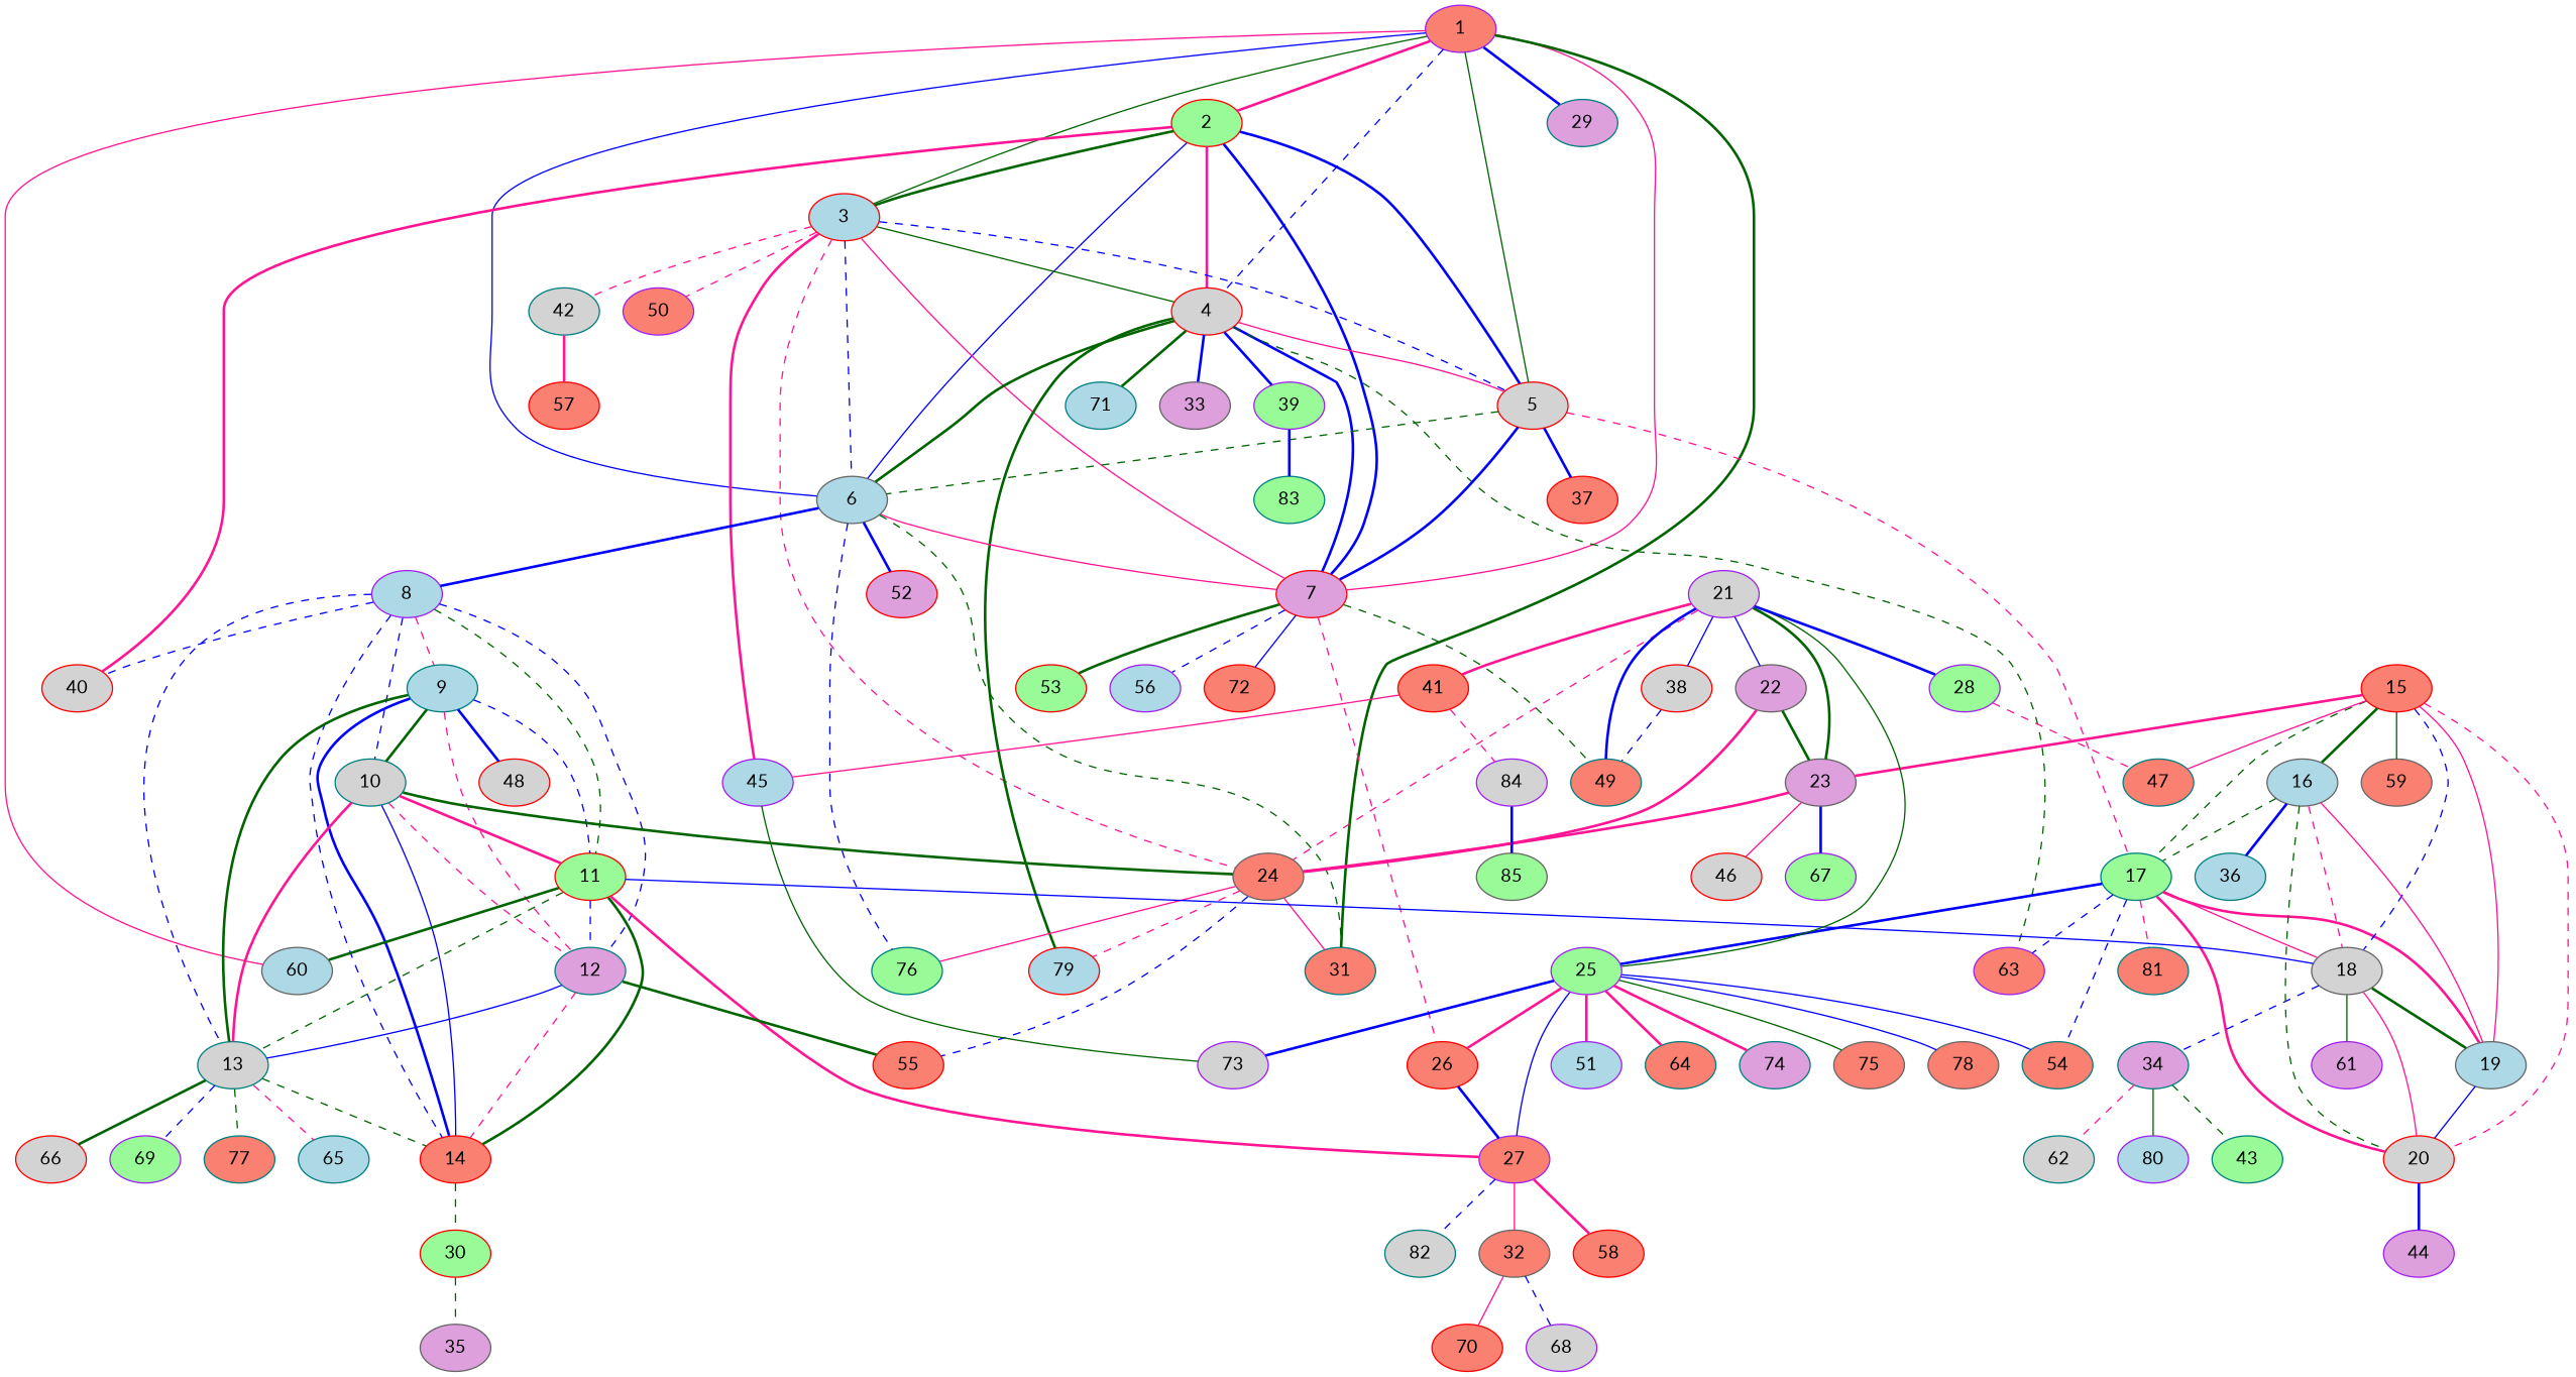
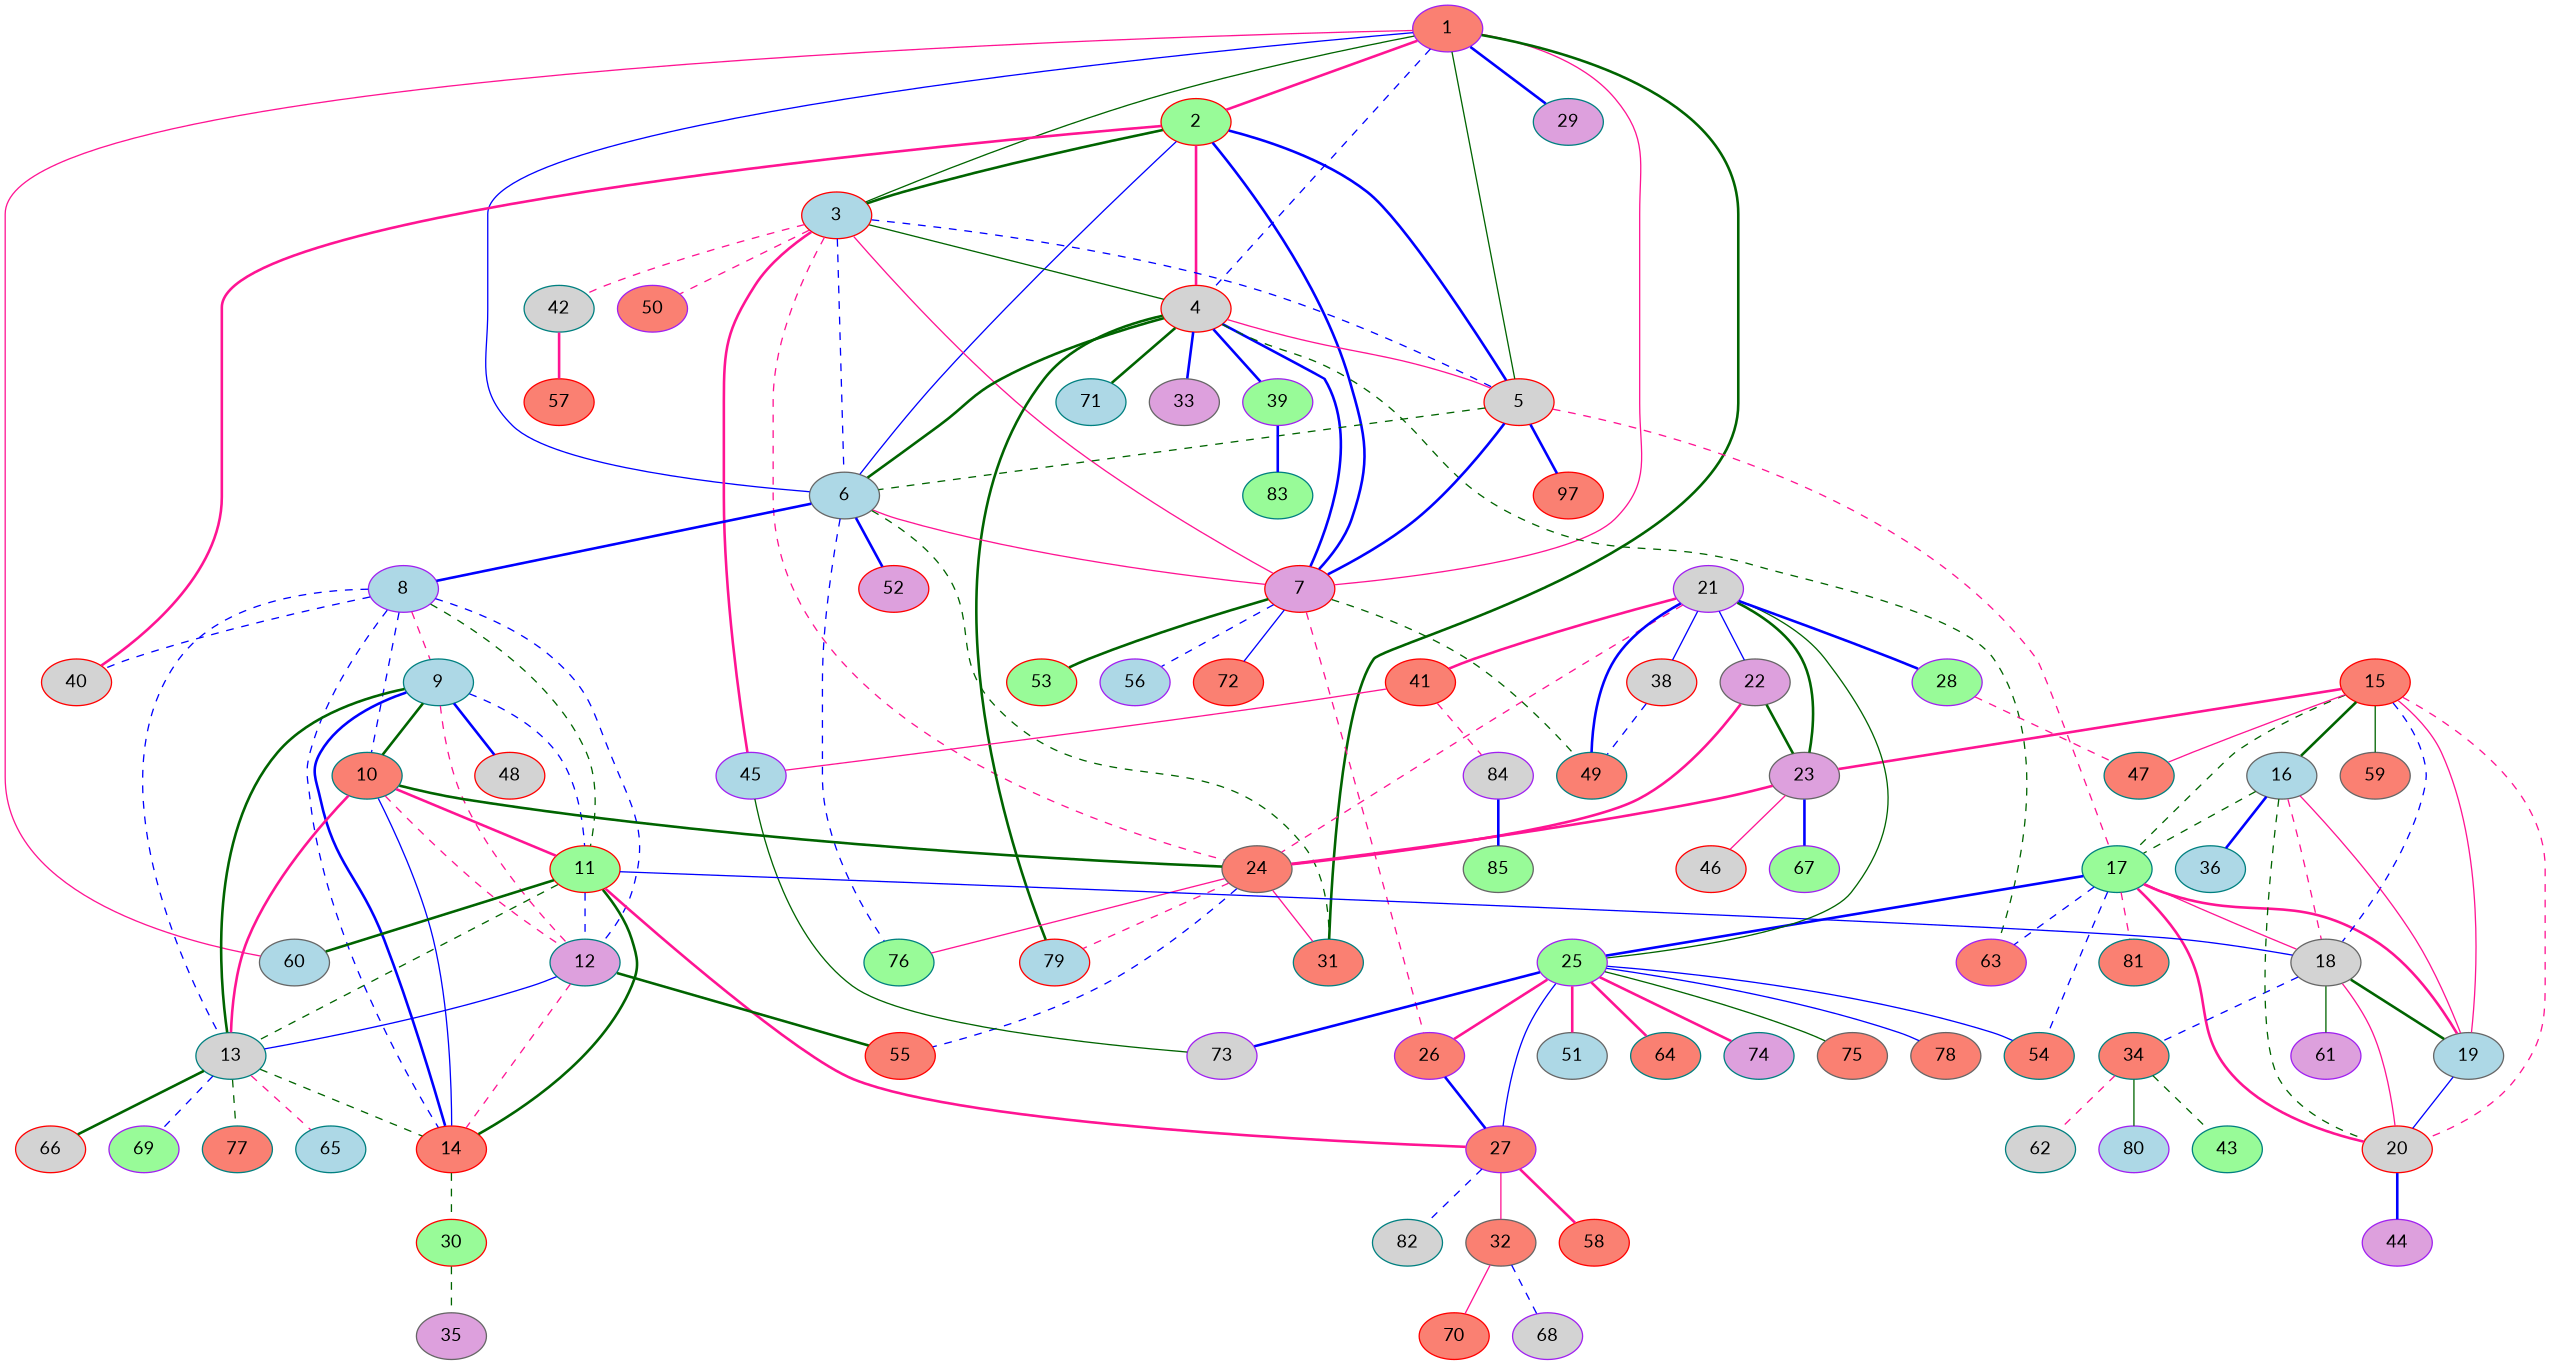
  graph {
    fontname=Lato
    node [color=red fillcolor=salmon fontname=Lato style=filled]
    edge [color=blue fontname=Lato style=bold weight=1.0]
    1 [color=purple]
    2 [fillcolor=palegreen]
    3 [fillcolor=lightblue]
    4 [fillcolor=lightgrey]
    5 [fillcolor=lightgrey]
    6 [color=gray40 fillcolor=lightblue]
    7 [fillcolor=plum]
    29 [color=teal fillcolor=plum]
    31 [color=teal]
    60 [color=gray40 fillcolor=lightblue]
    40 [fillcolor=lightgrey]
    24 [color=gray40]
    42 [color=teal fillcolor=lightgrey]
    45 [color=purple fillcolor=lightblue]
    50 [color=purple]
    33 [color=gray40 fillcolor=plum]
    39 [color=purple fillcolor=palegreen]
    63 [color=purple]
    71 [color=teal fillcolor=lightblue]
    79 [fillcolor=lightblue]
    17 [color=teal fillcolor=palegreen]
-   37
+   37 [label=97]
    8 [color=purple fillcolor=lightblue]
    52 [fillcolor=plum]
    76 [color=teal fillcolor=palegreen]
-   26
+   26 [color=purple]
    49 [color=teal]
    53 [fillcolor=palegreen]
    56 [color=purple fillcolor=lightblue]
    72
    55
    57
    73 [color=purple fillcolor=lightgrey]
    83 [color=teal fillcolor=palegreen]
    18 [color=gray40 fillcolor=lightgrey]
    19 [color=gray40 fillcolor=lightblue]
    20 [fillcolor=lightgrey]
    25 [color=purple fillcolor=palegreen]
    54 [color=teal]
    81 [color=teal]
    9 [color=teal fillcolor=lightblue]
-   10 [color=teal fillcolor=lightgrey]
+   10 [color=teal]
    11 [fillcolor=palegreen]
    12 [color=teal fillcolor=plum]
    13 [color=teal fillcolor=lightgrey]
    14
    27 [color=purple]
    48 [fillcolor=lightgrey]
    65 [color=teal fillcolor=lightblue]
    66 [fillcolor=lightgrey]
    69 [color=purple fillcolor=palegreen]
    77 [color=teal]
    30 [fillcolor=palegreen]
-   34 [color=teal fillcolor=plum]
+   34 [color=teal]
    61 [color=purple fillcolor=plum]
    32 [color=gray40]
    58
    82 [color=teal fillcolor=lightgrey]
    35 [color=gray40 fillcolor=plum]
    15
    16 [color=gray40 fillcolor=lightblue]
    23 [color=gray40 fillcolor=plum]
    47 [color=teal]
    59 [color=gray40]
    36 [color=teal fillcolor=lightblue]
    44 [color=purple fillcolor=plum]
    46 [fillcolor=lightgrey]
    67 [color=purple fillcolor=palegreen]
-   51 [color=purple fillcolor=lightblue]
+   51 [color=gray40 fillcolor=lightblue]
    64 [color=teal]
    74 [color=teal fillcolor=plum]
    75 [color=gray40]
    78 [color=gray40]
    43 [color=teal fillcolor=palegreen]
    62 [color=teal fillcolor=lightgrey]
    80 [color=purple fillcolor=lightblue]
    21 [color=purple fillcolor=lightgrey]
    22 [color=gray40 fillcolor=plum]
    28 [color=purple fillcolor=palegreen]
    38 [fillcolor=lightgrey]
    41
    84 [color=purple fillcolor=lightgrey]
    68 [color=purple fillcolor=lightgrey]
    70
    85 [color=gray40 fillcolor=palegreen]
    1 -- 2 [color=deeppink]
    1 -- 3 [color=darkgreen style=solid]
    1 -- 4 [style=dashed]
    1 -- 5 [color=darkgreen style=solid]
    1 -- 6 [style=solid]
    1 -- 7 [color=deeppink style=solid]
    1 -- 29
    1 -- 31 [color=darkgreen]
    1 -- 60 [color=deeppink style=solid]
    2 -- 3 [color=darkgreen]
    2 -- 4 [color=deeppink]
    2 -- 5
    2 -- 6 [style=solid]
    2 -- 7
    2 -- 40 [color=deeppink]
    3 -- 4 [color=darkgreen style=solid]
    3 -- 5 [style=dashed]
    3 -- 6 [style=dashed]
    3 -- 7 [color=deeppink style=solid]
    3 -- 24 [color=deeppink style=dashed]
    3 -- 42 [color=deeppink style=dashed]
    3 -- 45 [color=deeppink]
    3 -- 50 [color=deeppink style=dashed]
    4 -- 5 [color=deeppink style=solid]
    4 -- 6 [color=darkgreen]
    4 -- 7
    4 -- 33
    4 -- 39
    4 -- 63 [color=darkgreen style=dashed]
    4 -- 71 [color=darkgreen]
    4 -- 79 [color=darkgreen]
    5 -- 6 [color=darkgreen style=dashed]
    5 -- 7
    5 -- 17 [color=deeppink style=dashed]
    5 -- 37
    6 -- 7 [color=deeppink style=solid]
    6 -- 31 [color=darkgreen style=dashed]
    6 -- 8
    6 -- 52
    6 -- 76 [style=dashed]
    7 -- 26 [color=deeppink style=dashed]
    7 -- 49 [color=darkgreen style=dashed]
    7 -- 53 [color=darkgreen]
    7 -- 56 [style=dashed]
    7 -- 72 [style=solid]
    24 -- 31 [color=deeppink style=solid]
    24 -- 79 [color=deeppink style=dashed]
    24 -- 76 [color=deeppink style=solid]
    24 -- 55 [style=dashed]
    42 -- 57 [color=deeppink]
    45 -- 73 [color=darkgreen style=solid]
    39 -- 83
    17 -- 63 [style=dashed]
    17 -- 18 [color=deeppink style=solid weight=2.0]
    17 -- 19 [color=deeppink]
    17 -- 20 [color=deeppink]
    17 -- 25
    17 -- 54 [style=dashed]
    17 -- 81 [color=deeppink style=dashed]
    8 -- 40 [style=dashed]
    8 -- 9 [color=deeppink style=dashed]
    8 -- 10 [style=dashed]
    8 -- 11 [color=darkgreen style=dashed]
    8 -- 12 [style=dashed]
    8 -- 13 [style=dashed]
    8 -- 14 [style=dashed]
    26 -- 27
    18 -- 19 [color=darkgreen weight=3.0]
    18 -- 20 [color=deeppink style=solid weight=2.0]
    18 -- 34 [style=dashed]
    18 -- 61 [color=darkgreen style=solid]
    19 -- 20 [style=solid]
    20 -- 44
    25 -- 26 [color=deeppink weight=5.0]
    25 -- 73
    25 -- 54 [style=solid weight=4.0]
    25 -- 27 [style=solid weight=5.0]
    25 -- 51 [color=deeppink]
    25 -- 64 [color=deeppink weight=2.0]
    25 -- 74 [color=deeppink]
    25 -- 75 [color=darkgreen style=solid]
    25 -- 78 [style=solid]
    9 -- 10 [color=darkgreen]
    9 -- 11 [style=dashed]
    9 -- 12 [color=deeppink style=dashed]
    9 -- 13 [color=darkgreen]
    9 -- 14
    9 -- 48
    10 -- 24 [color=darkgreen]
    10 -- 11 [color=deeppink]
    10 -- 12 [color=deeppink style=dashed]
    10 -- 13 [color=deeppink]
    10 -- 14 [style=solid]
    11 -- 60 [color=darkgreen]
    11 -- 18 [style=solid]
    11 -- 12 [style=dashed]
    11 -- 13 [color=darkgreen style=dashed]
    11 -- 14 [color=darkgreen]
    11 -- 27 [color=deeppink]
    12 -- 55 [color=darkgreen]
    12 -- 13 [style=solid]
    12 -- 14 [color=deeppink style=dashed]
    13 -- 14 [color=darkgreen style=dashed]
    13 -- 65 [color=deeppink style=dashed]
    13 -- 66 [color=darkgreen]
    13 -- 69 [style=dashed]
    13 -- 77 [color=darkgreen style=dashed]
    14 -- 30 [color=darkgreen style=dashed]
    27 -- 32 [color=deeppink style=solid]
    27 -- 58 [color=deeppink]
    27 -- 82 [style=dashed]
    30 -- 35 [color=darkgreen style=dashed]
    34 -- 43 [color=darkgreen style=dashed]
    34 -- 62 [color=deeppink style=dashed]
    34 -- 80 [color=darkgreen style=solid]
    32 -- 68 [style=dashed]
    32 -- 70 [color=deeppink style=solid]
    15 -- 17 [color=darkgreen style=dashed]
    15 -- 18 [style=dashed weight=2.0]
    15 -- 19 [color=deeppink style=solid]
    15 -- 20 [color=deeppink style=dashed]
    15 -- 16 [color=darkgreen]
    15 -- 23 [color=deeppink]
    15 -- 47 [color=deeppink style=solid]
    15 -- 59 [color=darkgreen style=solid]
    16 -- 17 [color=darkgreen style=dashed]
    16 -- 18 [color=deeppink style=dashed weight=2.0]
    16 -- 19 [color=deeppink style=solid]
    16 -- 20 [color=darkgreen style=dashed]
    16 -- 36 [weight=5.0]
    23 -- 24 [color=deeppink]
    23 -- 46 [color=deeppink style=solid]
    23 -- 67
    21 -- 24 [color=deeppink style=dashed weight=4.0]
    21 -- 49
    21 -- 25 [color=darkgreen style=solid]
    21 -- 23 [color=darkgreen weight=4.0]
    21 -- 22 [style=solid weight=6.0]
    21 -- 28
    21 -- 38 [style=solid weight=6.0]
    21 -- 41 [color=deeppink]
    22 -- 24 [color=deeppink]
    22 -- 23 [color=darkgreen]
    28 -- 47 [color=deeppink style=dashed]
    38 -- 49 [style=dashed]
    41 -- 45 [color=deeppink style=solid]
    41 -- 84 [color=deeppink style=dashed]
    84 -- 85
  }
